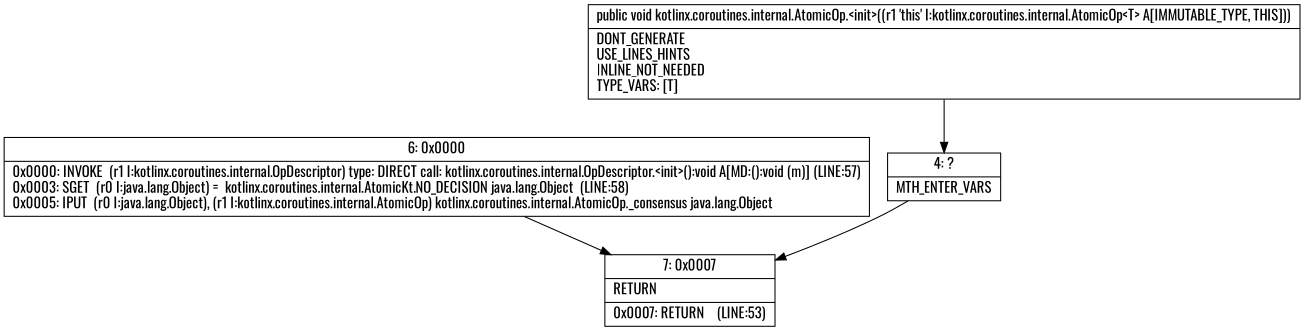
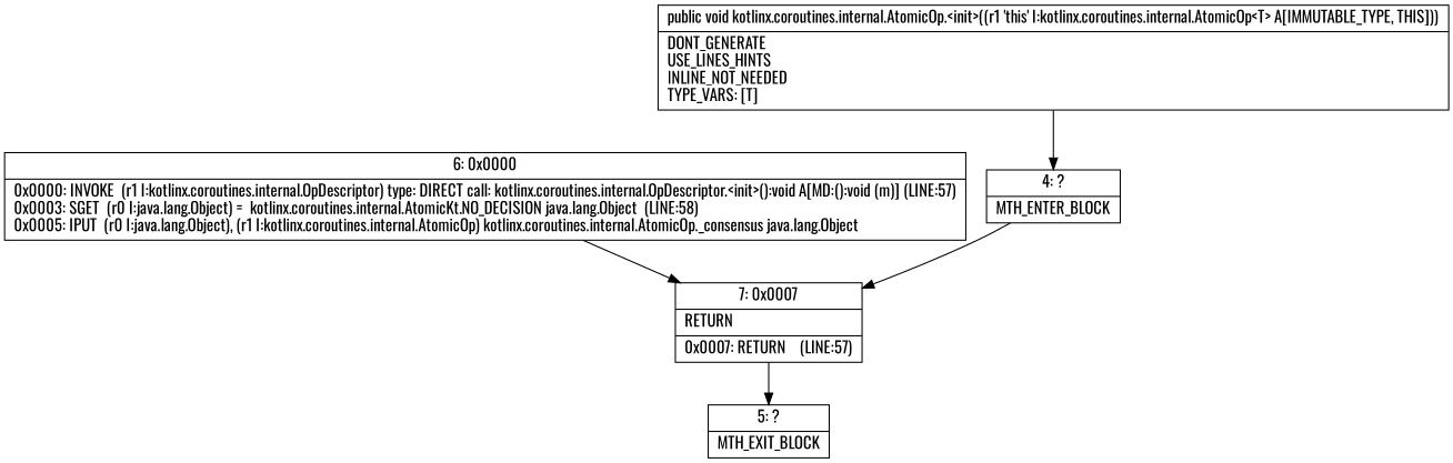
  digraph {
    fontname=Oswald
    node [fontname=Oswald shape=record]
    edge [fontname=Oswald]
-   n1 [label="{4\:\ ?|MTH_ENTER_VARS\l}"]
-   n2 [label="{7\:\ 0x0007|RETURN\l|0x0007: RETURN    (LINE:53)\l}"]
+   n1 [label="{4\:\ ?|MTH_ENTER_BLOCK\l}"]
+   n2 [label="{7\:\ 0x0007|RETURN\l|0x0007: RETURN    (LINE:57)\l}"]
    n3 [label="{6\:\ 0x0000|0x0000: INVOKE  (r1 I:kotlinx.coroutines.internal.OpDescriptor) type: DIRECT call: kotlinx.coroutines.internal.OpDescriptor.\<init\>():void A[MD:():void (m)] (LINE:57)\l0x0003: SGET  (r0 I:java.lang.Object) =  kotlinx.coroutines.internal.AtomicKt.NO_DECISION java.lang.Object  (LINE:58)\l0x0005: IPUT  (r0 I:java.lang.Object), (r1 I:kotlinx.coroutines.internal.AtomicOp) kotlinx.coroutines.internal.AtomicOp._consensus java.lang.Object \l}"]
+   n4 [label="{5\:\ ?|MTH_EXIT_BLOCK\l}"]
    n5 [label="{public void kotlinx.coroutines.internal.AtomicOp.\<init\>((r1 'this' I:kotlinx.coroutines.internal.AtomicOp\<T\> A[IMMUTABLE_TYPE, THIS]))  | DONT_GENERATE\lUSE_LINES_HINTS\lINLINE_NOT_NEEDED\lTYPE_VARS: [T]\l}"]
    n1 -> n2
+   n2 -> n4
    n3 -> n2
    n5 -> n1
  }
